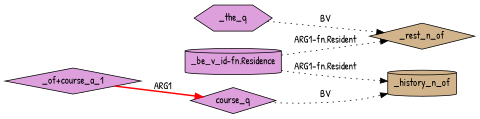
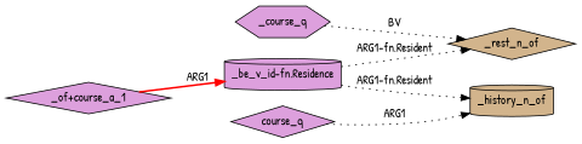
  digraph {
    fontname="Patrick Hand"
    rankdir=LR
    node [fillcolor=plum fontname="Patrick Hand" shape=diamond style=filled]
    edge [color=black fontname="Patrick Hand" style=dotted]
    n1 [label=course_q]
    _history_n_of [fillcolor=tan shape=cylinder]
-   _the_q [shape=hexagon]
+   _the_q [shape=hexagon label=_course_q]
    _rest_n_of [fillcolor=tan]
    "_be_v_id-fn.Residence" [shape=cylinder]
    "_of+course_a_1"
-   n1 -> _history_n_of [label=BV]
+   n1 -> _history_n_of [label=ARG1]
    _the_q -> _rest_n_of [label=BV]
    "_be_v_id-fn.Residence" -> _history_n_of [label="ARG1-fn.Resident"]
    "_be_v_id-fn.Residence" -> _rest_n_of [label="ARG1-fn.Resident"]
-   "_of+course_a_1" -> n1 [color=red label=ARG1 style=bold]
+   "_of+course_a_1" -> "_be_v_id-fn.Residence" [color=red label=ARG1 style=bold]
  }
